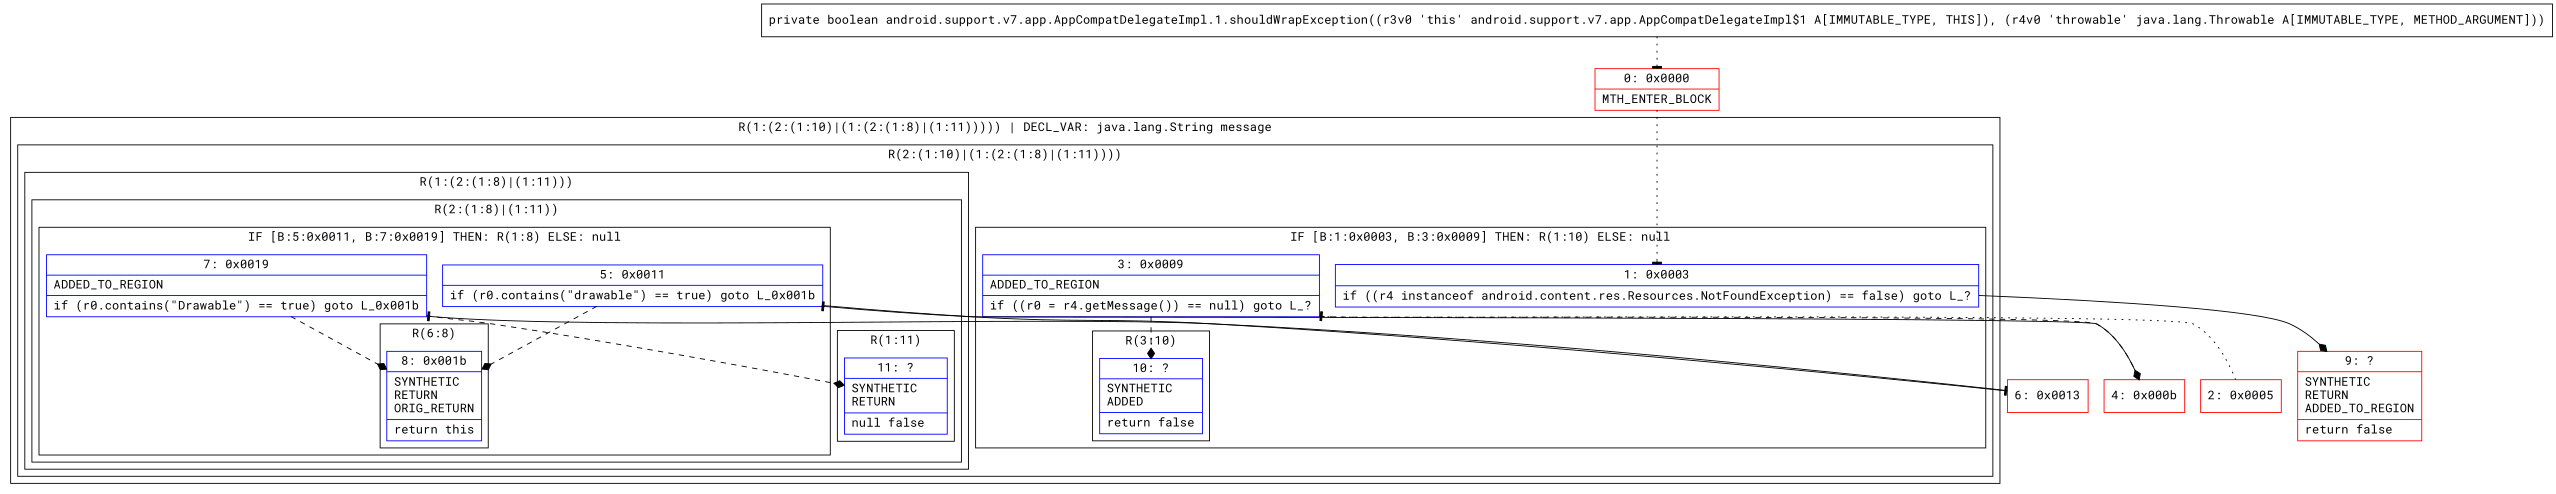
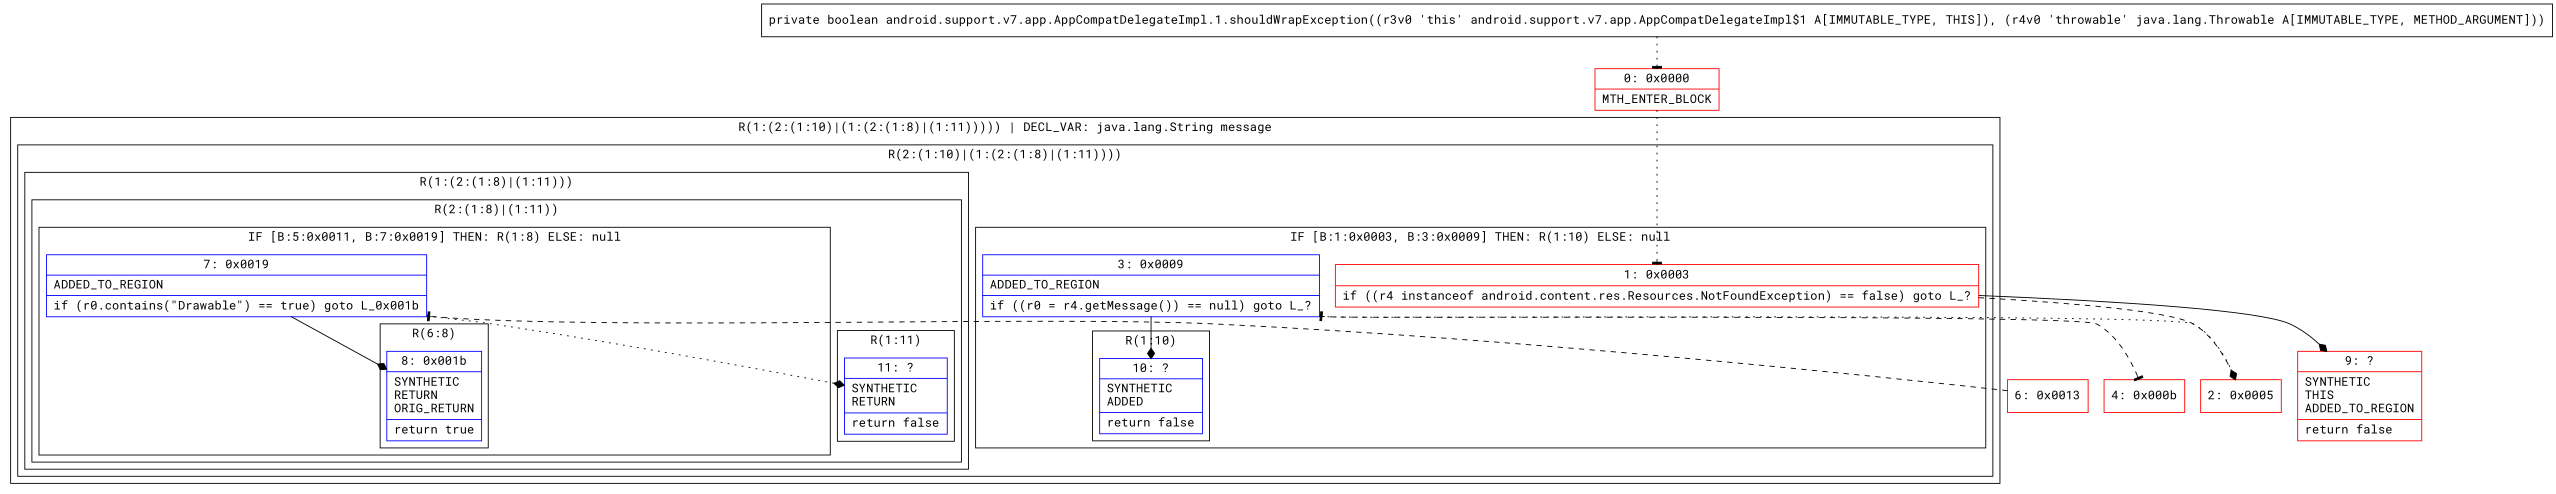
  digraph {
    fontname="Roboto Mono"
    node [color=blue fontname="Roboto Mono" shape=record]
    edge [arrowhead=tee fontname="Roboto Mono" style=dashed]
    n1 [label="{10\:\ ?|SYNTHETIC\lADDED\l|return false\l}"]
-   n2 [label="{1\:\ 0x0003|if ((r4 instanceof android.content.res.Resources.NotFoundException) == false) goto L_?\l}"]
+   n2 [color=red label="{1\:\ 0x0003|if ((r4 instanceof android.content.res.Resources.NotFoundException) == false) goto L_?\l}"]
    n3 [label="{3\:\ 0x0009|ADDED_TO_REGION\l|if ((r0 = r4.getMessage()) == null) goto L_?\l}"]
-   n4 [label="{8\:\ 0x001b|SYNTHETIC\lRETURN\lORIG_RETURN\l|return this\l}"]
-   n5 [label="{5\:\ 0x0011|if (r0.contains(\"drawable\") == true) goto L_0x001b\l}"]
+   n4 [label="{8\:\ 0x001b|SYNTHETIC\lRETURN\lORIG_RETURN\l|return true\l}"]
    n6 [label="{7\:\ 0x0019|ADDED_TO_REGION\l|if (r0.contains(\"Drawable\") == true) goto L_0x001b\l}"]
-   n7 [label="{11\:\ ?|SYNTHETIC\lRETURN\l|null false\l}"]
+   n7 [label="{11\:\ ?|SYNTHETIC\lRETURN\l|return false\l}"]
    n8 [color=red label="{2\:\ 0x0005}"]
-   n9 [color=red label="{9\:\ ?|SYNTHETIC\lRETURN\lADDED_TO_REGION\l|return false\l}"]
+   n9 [color=red label="{9\:\ ?|SYNTHETIC\lTHIS\lADDED_TO_REGION\l|return false\l}"]
    n10 [color=red label="{4\:\ 0x000b}"]
    n11 [color=red label="{6\:\ 0x0013}"]
    n12 [color=red label="{0\:\ 0x0000|MTH_ENTER_BLOCK\l}"]
    n13 [label="{private boolean android.support.v7.app.AppCompatDelegateImpl.1.shouldWrapException((r3v0 'this' android.support.v7.app.AppCompatDelegateImpl$1 A[IMMUTABLE_TYPE, THIS]), (r4v0 'throwable' java.lang.Throwable A[IMMUTABLE_TYPE, METHOD_ARGUMENT])) }" color=""]
    subgraph cluster_1 {
      label="R(1:(2:(1:10)|(1:(2:(1:8)|(1:11))))) | DECL_VAR: java.lang.String message\l"
      subgraph cluster_2 {
        label="R(2:(1:10)|(1:(2:(1:8)|(1:11))))"
        subgraph cluster_3 {
          label="IF [B:1:0x0003, B:3:0x0009] THEN: R(1:10) ELSE: null"
          n2
          n3
          subgraph cluster_4 {
-           label="R(3:10)"
+           label="R(1:10)"
            n1
          }
        }
        subgraph cluster_5 {
          label="R(1:(2:(1:8)|(1:11)))"
          subgraph cluster_6 {
            label="R(2:(1:8)|(1:11))"
            subgraph cluster_7 {
              label="IF [B:5:0x0011, B:7:0x0019] THEN: R(1:8) ELSE: null"
-             n5
              n6
              subgraph cluster_8 {
                label="R(6:8)"
                n4
              }
            }
            subgraph cluster_9 {
              label="R(1:11)"
              n7
            }
          }
        }
      }
    }
+   n2 -> n8 [arrowhead=diamond]
    n2 -> n9 [arrowhead=diamond style=solid]
-   n3 -> n1 [arrowhead=diamond]
-   n3 -> n10 [arrowhead=diamond]
-   n5 -> n4 [arrowhead=diamond]
-   n5 -> n11 [style=solid]
-   n6 -> n4 [arrowhead=diamond]
-   n6 -> n7 [arrowhead=diamond]
+   n3 -> n1 [arrowhead=diamond style=solid]
+   n3 -> n10
+   n6 -> n4 [arrowhead=diamond style=solid]
+   n6 -> n7 [arrowhead=diamond style=dotted]
    n8 -> n3 [style=dotted]
-   n10 -> n5 [style=solid]
-   n11 -> n6 [style=solid]
+   n11 -> n6
    n12 -> n2 [style=dotted]
    n13 -> n12 [style=dotted]
  }
